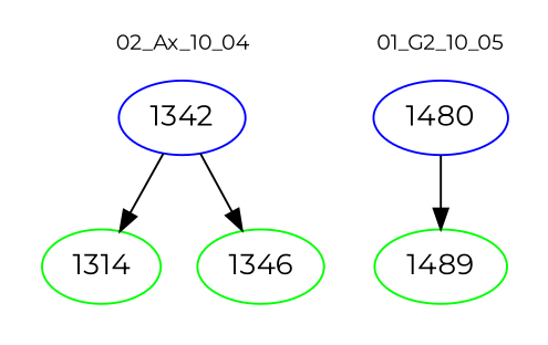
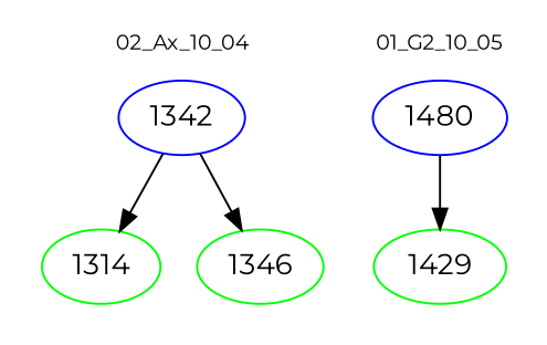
  digraph {
    fontname=Montserrat
    node [color=green fontname=Montserrat]
    edge [color=black fontname=Montserrat]
    n1 [color=blue label=1342]
    n2 [label=1314]
    n3 [label=1346]
    n4 [color=blue label=1480]
-   n5 [label=1489]
+   n5 [label=1429]
    subgraph cluster_1 {
      color=white
      fontsize=10
      label="02_Ax_10_04"
      n1
      n2
      n3
    }
    subgraph cluster_2 {
      color=white
      fontsize=10
      label="01_G2_10_05"
      n4
      n5
    }
    n1 -> n2
    n1 -> n3
    n4 -> n5
  }
